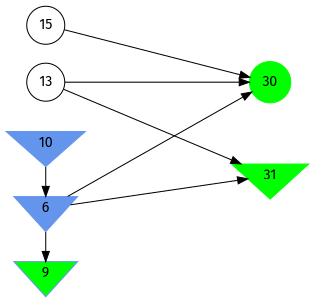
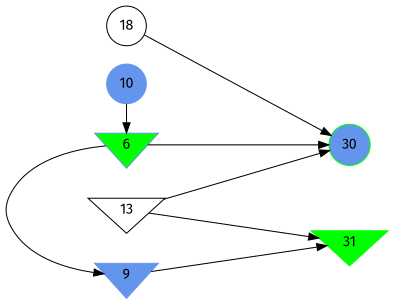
  digraph {
    fontname="Fira Sans"
    rankdir=LR
    ranksep=2.0
    node [color=cornflowerblue fontname="Fira Sans" shape=invtriangle style=filled]
    edge [fontname="Fira Sans"]
-   6
-   9 [fillcolor=green]
-   10
-   13 [color=black shape=circle style=""]
-   18 [color=black shape=circle label=15 style=""]
-   30 [color=green shape=circle]
+   6 [fillcolor=green]
+   9
+   10 [shape=circle]
+   13 [color=black style=""]
+   18 [color=black shape=circle style=""]
+   30 [color=green shape=circle fillcolor=cornflowerblue]
    31 [color=green]
    subgraph sub_1 {
      rank=same
      6
      9
      10
    }
    subgraph sub_2 {
      rank=same
      13
      18
    }
    subgraph sub_3 {
      rank=same
      30
      31
    }
    6 -> 9
    6 -> 30
-   6 -> 31
+   9 -> 31
    10 -> 6
    13 -> 30
    13 -> 31
    18 -> 30
  }
